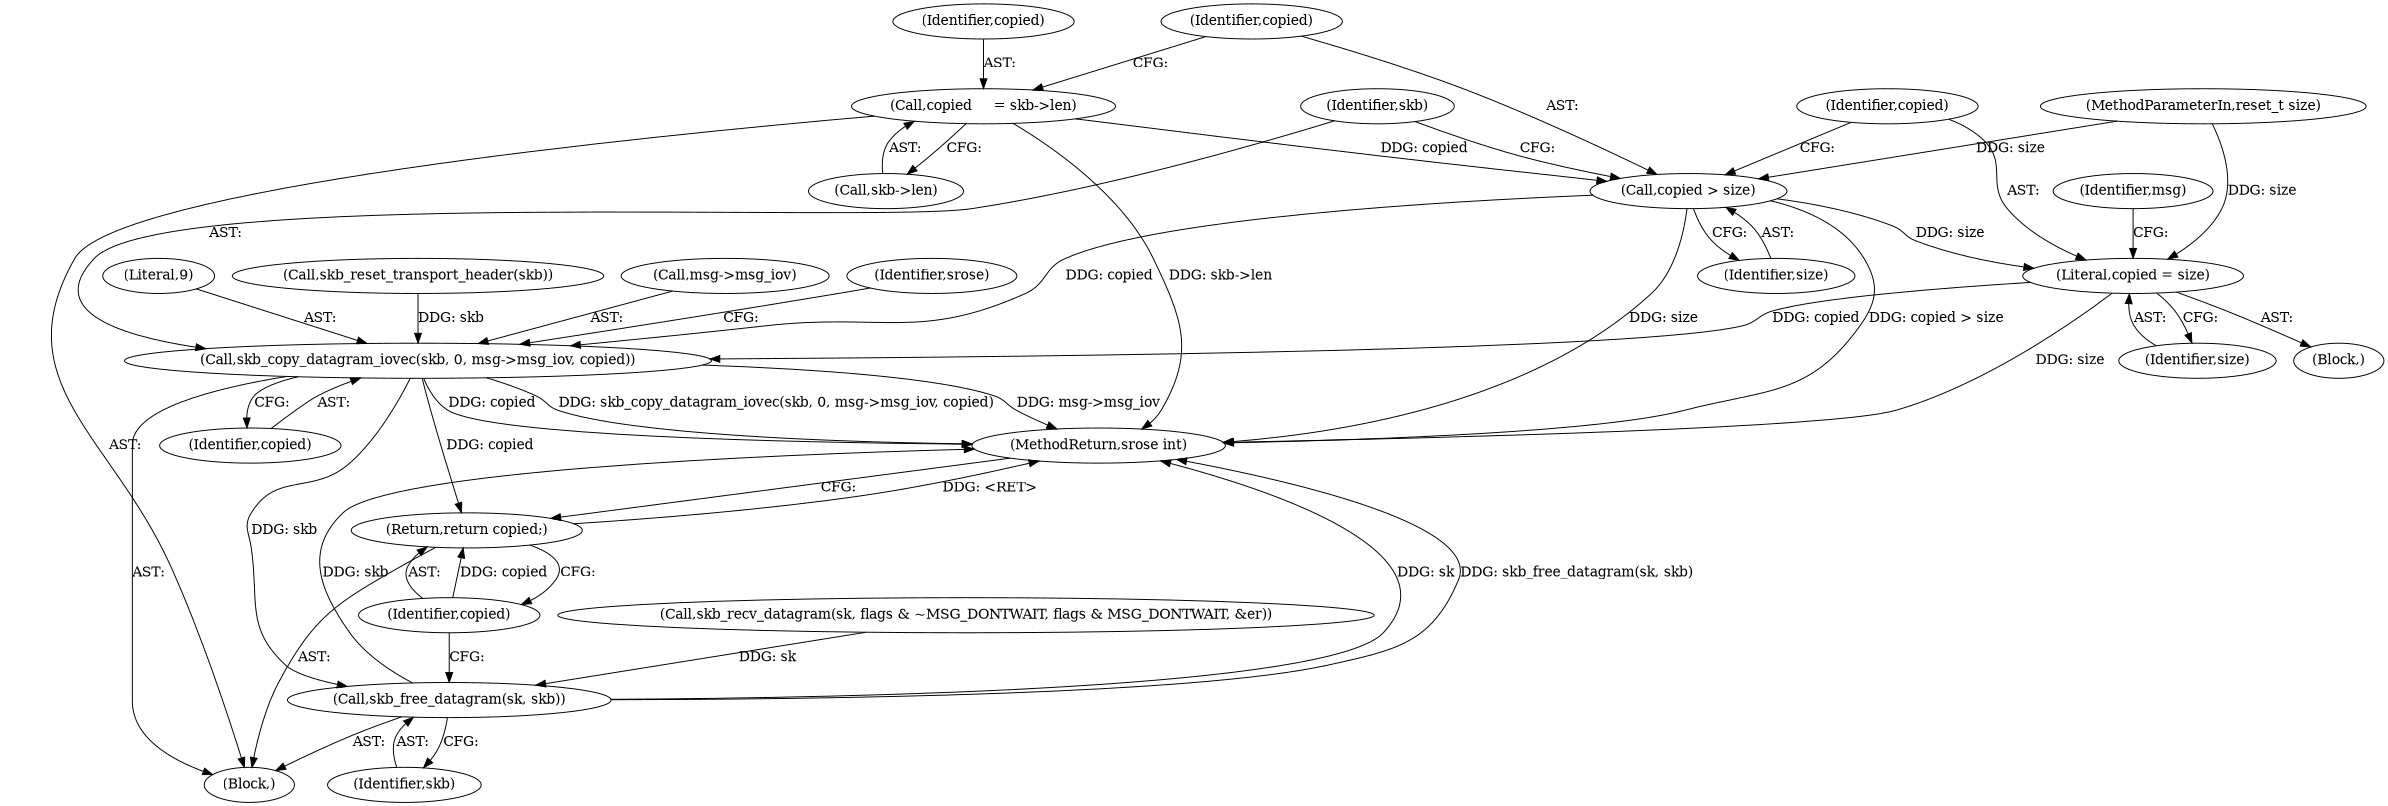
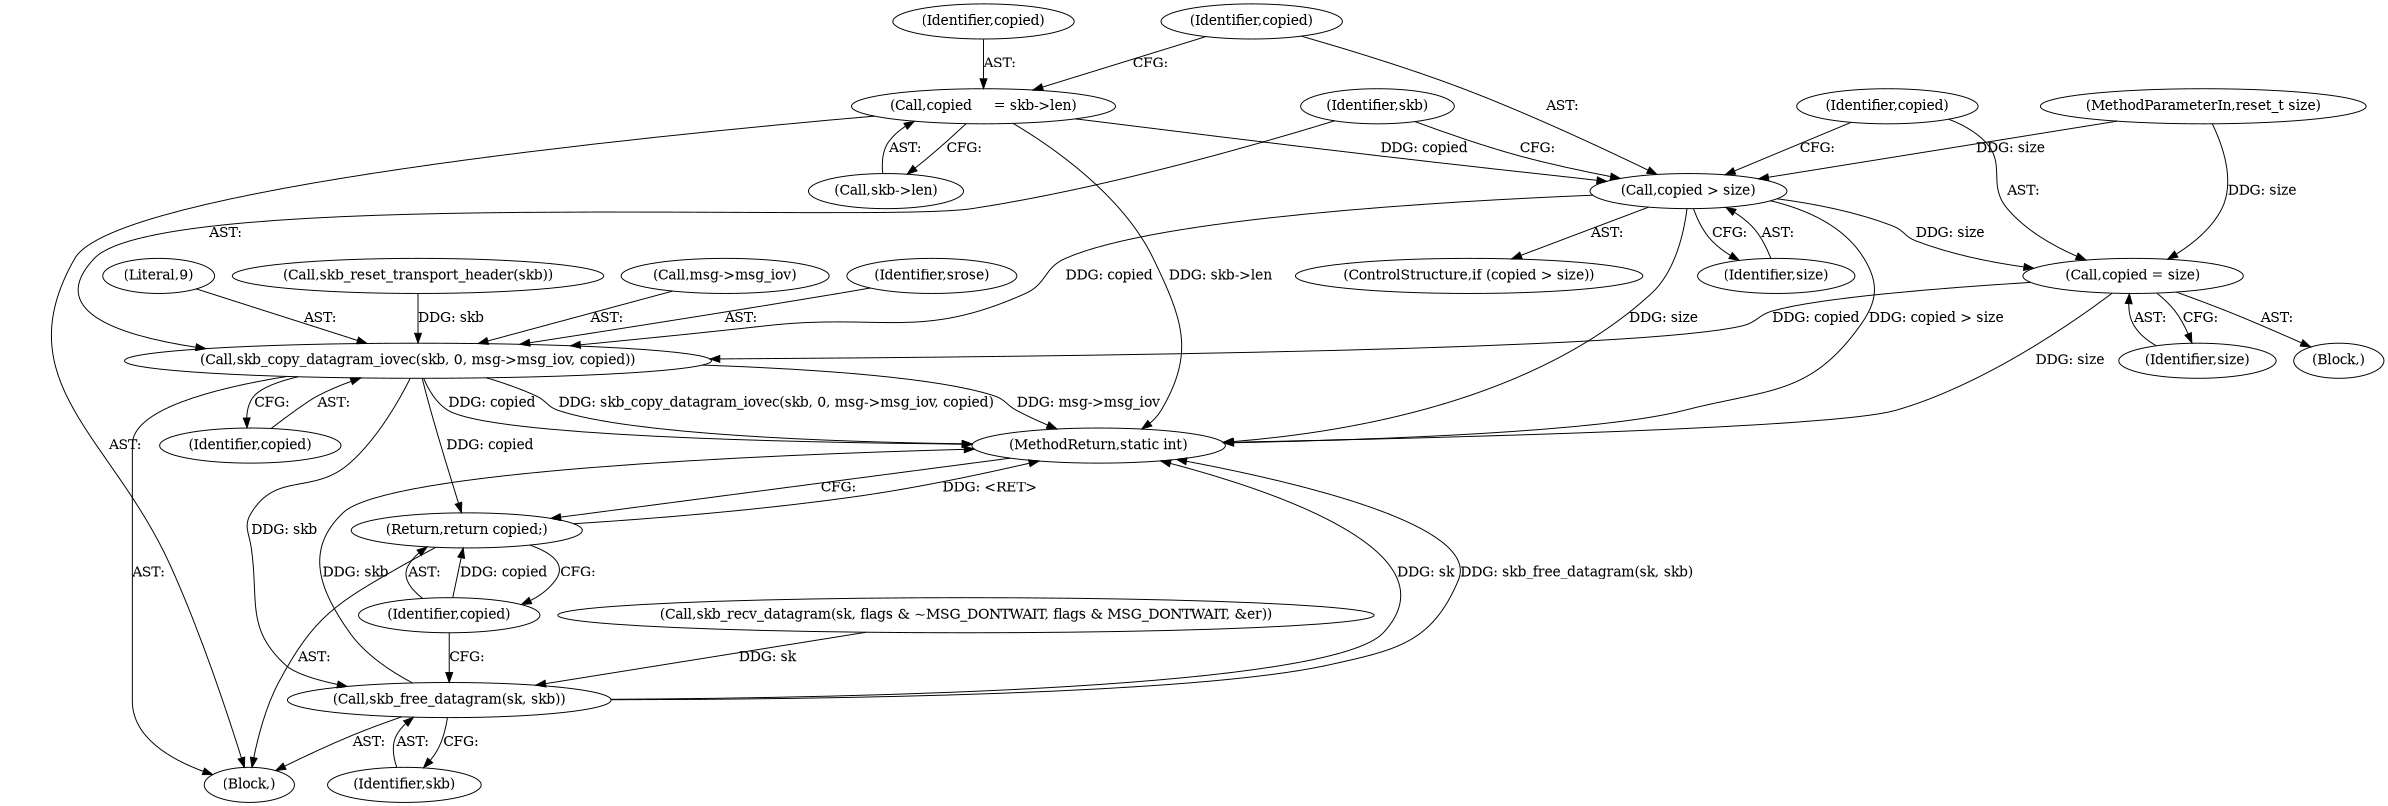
  digraph {
    n1 [label="(Call,copied     = skb->len)"]
    n2 [label="(Call,copied > size)"]
    n3 [label="(Block,)"]
    n4 [label="(Call,skb->len)"]
-   n5 [label="(MethodReturn,srose int)"]
-   n6 [label="(Literal,copied = size)"]
+   n5 [label="(MethodReturn,static int)"]
+   n6 [label="(Call,copied = size)"]
    n7 [label="(Call,skb_copy_datagram_iovec(skb, 0, msg->msg_iov, copied))"]
+   n8 [label="(ControlStructure,if (copied > size))"]
    n9 [label="(Identifier,size)"]
    n10 [label="(Return,return copied;)"]
    n11 [label="(Block,)"]
    n12 [label="(Identifier,size)"]
    n13 [label="(Call,skb_free_datagram(sk, skb))"]
    n14 [label="(Identifier,copied)"]
    n15 [label="(Identifier,skb)"]
    n16 [label="(Identifier,copied)"]
    n17 [label="(Identifier,copied)"]
    n18 [label="(Literal,9)"]
    n19 [label="(Identifier,copied)"]
    n20 [label="(Identifier,copied)"]
    n21 [label="(Call,skb_reset_transport_header(skb))"]
    n22 [label="(MethodParameterIn,reset_t size)"]
-   n23 [label="(Identifier,msg)"]
    n24 [label="(Identifier,skb)"]
    n25 [label="(Call,skb_recv_datagram(sk, flags & ~MSG_DONTWAIT, flags & MSG_DONTWAIT, &er))"]
    n26 [label="(Call,msg->msg_iov)"]
    n27 [label="(Identifier,srose)"]
    n1 -> n2 [label="DDG: copied"]
    n1 -> n3 [label="AST: "]
    n1 -> n4 [label="CFG: "]
    n1 -> n5 [label="DDG: skb->len"]
    n2 -> n5 [label="DDG: copied > size"]
    n2 -> n5 [label="DDG: size"]
    n2 -> n6 [label="DDG: size"]
    n2 -> n7 [label="DDG: copied"]
+   n2 -> n8 [label="AST: "]
    n2 -> n9 [label="CFG: "]
    n4 -> n1 [label="AST: "]
    n5 -> n10 [label="CFG: "]
    n6 -> n5 [label="DDG: size"]
    n6 -> n7 [label="DDG: copied"]
    n6 -> n11 [label="AST: "]
    n6 -> n12 [label="CFG: "]
    n7 -> n3 [label="AST: "]
    n7 -> n5 [label="DDG: copied"]
    n7 -> n5 [label="DDG: skb_copy_datagram_iovec(skb, 0, msg->msg_iov, copied)"]
    n7 -> n5 [label="DDG: msg->msg_iov"]
    n7 -> n10 [label="DDG: copied"]
    n7 -> n13 [label="DDG: skb"]
    n7 -> n14 [label="CFG: "]
    n9 -> n2 [label="AST: "]
    n10 -> n3 [label="AST: "]
    n10 -> n5 [label="DDG: <RET>"]
    n10 -> n16 [label="CFG: "]
    n12 -> n6 [label="AST: "]
    n13 -> n3 [label="AST: "]
    n13 -> n5 [label="DDG: sk"]
    n13 -> n5 [label="DDG: skb_free_datagram(sk, skb)"]
    n13 -> n5 [label="DDG: skb"]
    n13 -> n15 [label="CFG: "]
    n14 -> n7 [label="AST: "]
    n15 -> n13 [label="AST: "]
    n16 -> n10 [label="AST: "]
    n16 -> n10 [label="DDG: copied"]
    n16 -> n13 [label="CFG: "]
    n17 -> n2 [label="CFG: "]
    n17 -> n6 [label="AST: "]
    n18 -> n7 [label="AST: "]
    n19 -> n1 [label="CFG: "]
    n19 -> n2 [label="AST: "]
    n20 -> n1 [label="AST: "]
    n21 -> n7 [label="DDG: skb"]
    n22 -> n2 [label="DDG: size"]
    n22 -> n6 [label="DDG: size"]
-   n23 -> n6 [label="CFG: "]
    n24 -> n2 [label="CFG: "]
    n24 -> n7 [label="AST: "]
    n25 -> n13 [label="DDG: sk"]
    n26 -> n7 [label="AST: "]
-   n27 -> n7 [label="CFG: "]
+   n27 -> n7 [label="AST: "]
  }
